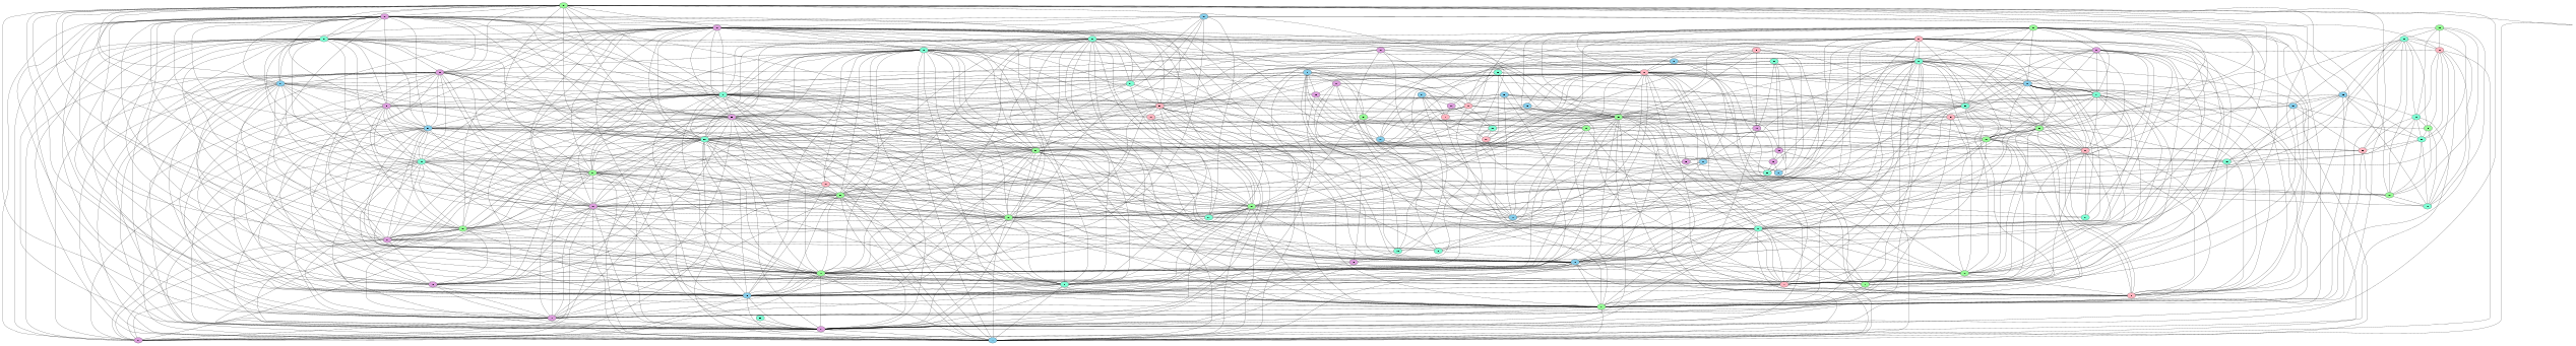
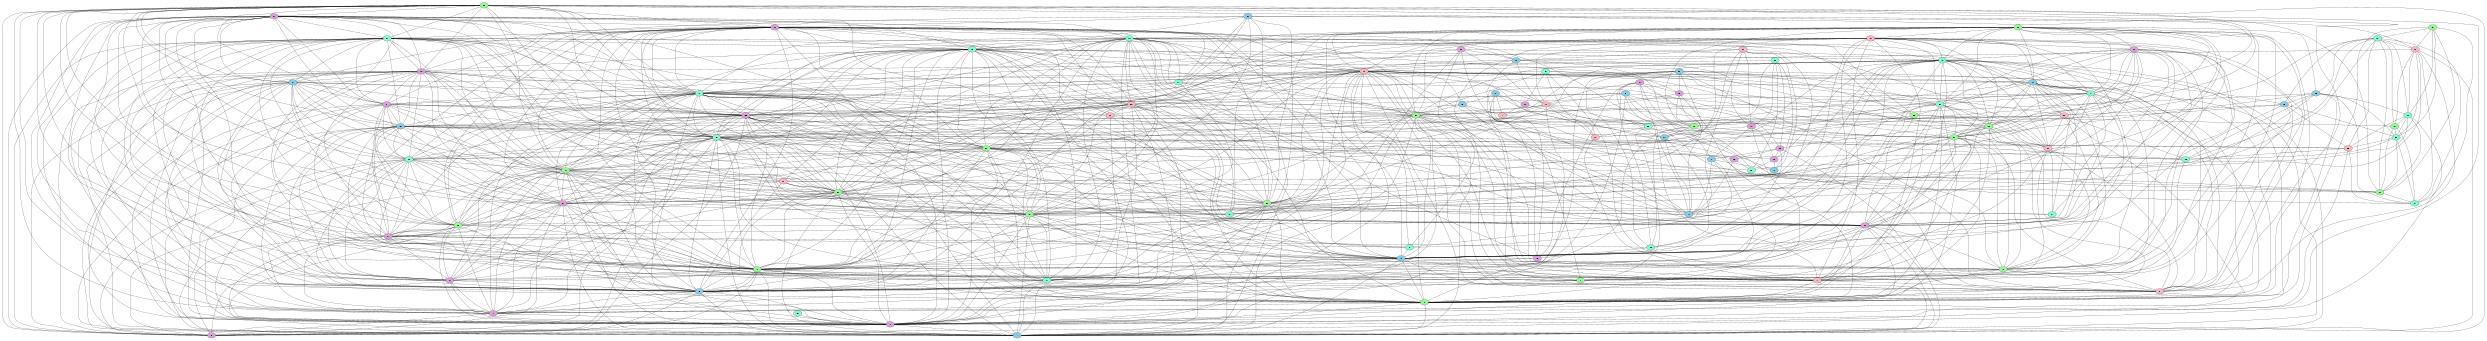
  digraph {
    fontname="Patrick Hand"
    rankdir=BT
    node [fillcolor=aquamarine fontname="Patrick Hand" style=filled]
    edge [arrowhead=both fontname="Patrick Hand"]
    0 [fillcolor=plum]
    2 [fillcolor=plum]
    4 [fillcolor=plum]
    5 [fillcolor=skyblue]
    16 [fillcolor=palegreen]
    21 [fillcolor=plum]
    23 [fillcolor=palegreen]
    36 [fillcolor=plum]
    46 [fillcolor=palegreen]
    49
    52
    54 [fillcolor=skyblue]
    55 [fillcolor=plum]
    63
    66
    71 [fillcolor=skyblue]
    73 [fillcolor=plum]
    86
    96 [fillcolor=plum]
    99 [fillcolor=palegreen]
    7 [fillcolor=palegreen]
    8
    18 [fillcolor=skyblue]
-   24
+   24 [fillcolor=plum]
    32 [fillcolor=palegreen]
    37 [fillcolor=palegreen]
    57 [fillcolor=palegreen]
    58 [fillcolor=lightpink]
    68 [fillcolor=lightpink]
    74
    79
    82
    87 [fillcolor=plum]
    10 [fillcolor=plum]
    15 [fillcolor=plum]
    35 [fillcolor=lightpink]
    50
    51 [fillcolor=palegreen]
    60 [fillcolor=plum]
    70 [fillcolor=plum]
    6 [fillcolor=palegreen]
    56 [fillcolor=lightpink]
    59
    95 [fillcolor=skyblue]
    29 [fillcolor=palegreen]
    11 [fillcolor=lightpink]
    42 [fillcolor=lightpink]
    48 [fillcolor=palegreen]
    67 [fillcolor=plum]
    98 [fillcolor=skyblue]
    84 [fillcolor=lightpink]
    44 [fillcolor=skyblue]
    81
    31
    92 [fillcolor=skyblue]
    64 [fillcolor=lightpink]
    88 [fillcolor=palegreen]
    94 [fillcolor=lightpink]
    61
    85 [fillcolor=skyblue]
    78 [fillcolor=lightpink]
    90 [fillcolor=palegreen]
    89
    83
    93
    62 [fillcolor=skyblue]
    12 [fillcolor=palegreen]
    34 [fillcolor=palegreen]
    9 [fillcolor=lightpink]
    14 [fillcolor=skyblue]
    38 [fillcolor=palegreen]
    47 [fillcolor=lightpink]
    80 [fillcolor=plum]
    19
    27 [fillcolor=lightpink]
    77 [fillcolor=plum]
    53 [fillcolor=palegreen]
    65 [fillcolor=skyblue]
    97 [fillcolor=plum]
    69 [fillcolor=skyblue]
    76 [fillcolor=plum]
    20
    41 [fillcolor=lightpink]
    91 [fillcolor=skyblue]
    75 [fillcolor=skyblue]
    39
    25
    33
    22 [fillcolor=lightpink]
    1 [fillcolor=skyblue]
    26 [fillcolor=skyblue]
    45 [fillcolor=plum]
    72 [fillcolor=plum]
    40 [fillcolor=palegreen]
    3
    13
    28 [fillcolor=palegreen]
    17 [fillcolor=skyblue]
    43 [fillcolor=plum]
    30
    0 -> 2
    0 -> 4
    0 -> 5
    0 -> 16
    0 -> 21
    0 -> 23
    0 -> 36
    0 -> 46
    0 -> 49
    0 -> 52
    0 -> 54
    0 -> 55
    0 -> 63
    0 -> 66
    0 -> 71
    0 -> 73
    0 -> 86
    0 -> 96
    0 -> 99
    2 -> 4
    2 -> 5
    2 -> 16
    2 -> 21
    2 -> 23
    2 -> 36
    2 -> 46
    2 -> 49
    2 -> 54
    2 -> 55
    2 -> 66
    2 -> 71
    2 -> 73
    2 -> 86
    2 -> 96
    2 -> 99
    2 -> 7
    2 -> 8
    2 -> 18
    2 -> 24
    2 -> 32
    2 -> 37
    2 -> 57
    2 -> 58
    2 -> 68
    2 -> 74
    2 -> 79
    2 -> 82
    2 -> 87
    2 -> 10
    2 -> 15
    2 -> 35
    2 -> 50
    2 -> 51
    2 -> 60
    2 -> 70
    4 -> 5
    4 -> 16
    4 -> 21
    4 -> 23
    4 -> 36
    4 -> 46
    4 -> 49
    4 -> 52
    4 -> 55
    4 -> 66
    4 -> 71
    4 -> 73
    4 -> 86
    4 -> 96
    4 -> 99
    4 -> 7
    4 -> 10
    4 -> 60
    4 -> 6
    4 -> 56
    4 -> 59
    4 -> 95
    5 -> 16
    5 -> 21
    5 -> 23
    5 -> 36
    5 -> 46
    5 -> 49
    5 -> 52
    5 -> 54
    5 -> 66
    5 -> 71
    5 -> 73
    5 -> 86
    5 -> 96
    5 -> 99
    5 -> 8
    5 -> 18
    5 -> 32
    5 -> 37
    5 -> 58
    5 -> 68
    5 -> 79
    5 -> 82
    5 -> 87
    5 -> 10
    5 -> 51
    5 -> 60
    5 -> 29
    5 -> 11
    5 -> 42
    5 -> 48
    5 -> 67
    5 -> 98
    16 -> 21
    16 -> 23
    16 -> 36
    16 -> 46
    16 -> 49
    16 -> 52
    16 -> 54
    16 -> 55
    16 -> 71
    16 -> 73
    16 -> 86
    16 -> 96
    16 -> 99
    16 -> 18
    16 -> 32
    16 -> 37
    16 -> 57
    16 -> 58
    16 -> 68
    16 -> 79
    16 -> 82
    16 -> 87
    16 -> 51
    16 -> 60
    16 -> 29
    16 -> 84
    16 -> 44
    16 -> 81
    16 -> 31
    21 -> 23
    21 -> 36
    21 -> 46
    21 -> 49
    21 -> 52
    21 -> 54
    21 -> 55
    21 -> 66
    21 -> 73
    21 -> 86
    21 -> 96
    21 -> 99
    21 -> 60
    21 -> 42
    21 -> 92
    23 -> 36
    23 -> 46
    23 -> 49
    23 -> 52
    23 -> 54
    23 -> 55
    23 -> 66
    23 -> 71
    23 -> 86
    23 -> 96
    23 -> 99
    23 -> 37
    23 -> 74
    23 -> 79
    23 -> 87
    23 -> 51
    23 -> 60
    23 -> 29
    36 -> 46
    36 -> 49
    36 -> 52
    36 -> 54
    36 -> 55
    36 -> 66
    36 -> 71
    36 -> 73
    36 -> 96
    36 -> 99
    36 -> 37
    36 -> 79
    36 -> 87
    36 -> 51
    36 -> 60
    36 -> 56
    36 -> 64
    36 -> 88
    46 -> 49
    46 -> 52
    46 -> 54
    46 -> 55
    46 -> 66
    46 -> 71
    46 -> 73
    46 -> 86
    46 -> 99
    46 -> 58
    46 -> 79
    46 -> 82
    46 -> 87
    46 -> 51
    46 -> 60
    46 -> 94
    49 -> 52
    49 -> 54
    49 -> 55
    49 -> 66
    49 -> 71
    49 -> 73
    49 -> 86
    49 -> 96
    49 -> 87
    49 -> 51
    49 -> 60
    49 -> 84
    49 -> 61
    52 -> 54
    52 -> 55
    52 -> 66
    52 -> 71
    52 -> 73
    52 -> 86
    52 -> 96
    52 -> 99
    52 -> 57
    52 -> 58
    52 -> 68
    52 -> 74
    52 -> 79
    52 -> 82
    52 -> 87
    52 -> 60
    52 -> 70
    52 -> 85
    54 -> 55
    54 -> 66
    54 -> 71
    54 -> 73
    54 -> 86
    54 -> 96
    54 -> 99
    54 -> 57
    54 -> 60
    54 -> 56
    54 -> 84
    55 -> 66
    55 -> 71
    55 -> 73
    55 -> 86
    55 -> 96
    55 -> 99
    55 -> 58
    55 -> 68
    55 -> 79
    55 -> 82
    55 -> 87
    55 -> 60
    55 -> 95
    55 -> 98
    55 -> 61
    63 -> 85
    63 -> 78
    63 -> 90
    63 -> 89
    66 -> 71
    66 -> 73
    66 -> 86
    66 -> 96
    66 -> 99
    66 -> 68
    66 -> 79
    66 -> 82
    66 -> 87
    66 -> 98
    66 -> 81
    66 -> 94
    71 -> 73
    71 -> 86
    71 -> 96
    71 -> 99
    71 -> 92
    71 -> 83
    73 -> 86
    73 -> 96
    73 -> 99
    73 -> 79
    73 -> 87
    73 -> 93
    86 -> 96
    86 -> 99
    86 -> 87
    96 -> 99
    7 -> 16
    7 -> 52
    7 -> 54
    7 -> 66
    7 -> 8
    7 -> 18
    7 -> 24
    7 -> 32
    7 -> 37
    7 -> 58
    7 -> 68
    7 -> 74
    7 -> 79
    7 -> 82
    7 -> 87
    7 -> 51
    7 -> 59
    7 -> 29
    7 -> 11
    7 -> 84
    7 -> 64
    7 -> 88
    7 -> 61
    7 -> 85
    7 -> 90
    7 -> 62
    7 -> 12
    7 -> 34
    7 -> 9
    7 -> 14
    7 -> 38
    8 -> 16
    8 -> 46
    8 -> 49
    8 -> 52
    8 -> 55
    8 -> 66
    8 -> 96
    8 -> 18
    8 -> 24
    8 -> 32
    8 -> 57
    8 -> 68
    8 -> 74
    8 -> 79
    8 -> 82
    8 -> 87
    8 -> 51
    8 -> 29
    8 -> 47
    18 -> 52
    18 -> 55
    18 -> 66
    18 -> 24
    18 -> 32
    18 -> 37
    18 -> 57
    18 -> 58
    18 -> 74
    18 -> 79
    18 -> 82
    18 -> 87
    18 -> 51
    18 -> 59
    18 -> 29
    18 -> 84
    18 -> 88
    18 -> 61
    18 -> 62
    18 -> 34
    18 -> 38
    18 -> 80
    18 -> 19
    24 -> 52
    24 -> 32
    24 -> 57
    24 -> 58
    24 -> 68
    24 -> 79
    24 -> 82
    24 -> 51
    24 -> 59
    24 -> 29
    24 -> 84
    24 -> 88
    24 -> 61
    24 -> 62
    24 -> 34
    24 -> 38
    24 -> 27
    24 -> 77
    24 -> 53
    32 -> 46
    32 -> 52
    32 -> 55
    32 -> 66
    32 -> 96
    32 -> 37
    32 -> 57
    32 -> 58
    32 -> 68
    32 -> 74
    32 -> 79
    32 -> 87
    32 -> 51
    32 -> 81
    32 -> 64
    32 -> 88
    32 -> 38
    32 -> 53
    37 -> 46
    37 -> 49
    37 -> 52
-   37 -> 4
+   37 -> 55
    37 -> 66
    37 -> 73
    37 -> 86
    37 -> 99
    37 -> 57
    37 -> 58
    37 -> 68
    37 -> 79
    37 -> 82
    37 -> 51
    37 -> 60
    37 -> 42
    37 -> 81
    37 -> 92
    37 -> 88
    57 -> 66
    57 -> 58
    57 -> 68
    57 -> 74
    57 -> 79
    57 -> 82
    57 -> 87
    57 -> 59
    57 -> 84
    57 -> 64
    57 -> 88
    57 -> 61
    57 -> 62
    57 -> 65
    58 -> 66
    58 -> 96
    58 -> 68
    58 -> 74
    58 -> 79
    58 -> 82
    58 -> 87
    58 -> 95
    58 -> 97
    68 -> 74
    68 -> 79
    68 -> 82
    68 -> 87
    68 -> 84
    68 -> 88
    68 -> 69
    74 -> 79
    74 -> 82
    74 -> 84
    74 -> 88
    74 -> 77
    79 -> 86
    79 -> 96
    79 -> 82
    79 -> 87
    79 -> 92
    82 -> 96
    82 -> 87
    82 -> 88
    87 -> 96
    87 -> 99
    87 -> 92
    10 -> 16
    10 -> 21
    10 -> 23
    10 -> 36
    10 -> 46
    10 -> 49
    10 -> 52
    10 -> 54
    10 -> 55
    10 -> 66
    10 -> 71
    10 -> 73
    10 -> 86
    10 -> 96
    10 -> 99
    10 -> 37
    10 -> 87
    10 -> 15
    10 -> 47
    15 -> 82
    15 -> 76
    15 -> 20
    15 -> 41
    15 -> 91
    35 -> 52
    35 -> 54
    35 -> 63
    35 -> 89
    35 -> 75
    35 -> 39
    51 -> 52
    51 -> 55
    51 -> 66
    51 -> 73
    51 -> 86
    51 -> 96
    51 -> 99
    51 -> 57
    51 -> 58
    51 -> 68
    51 -> 74
    51 -> 79
    51 -> 82
    51 -> 87
    51 -> 65
    60 -> 66
    60 -> 71
    60 -> 73
    60 -> 86
    60 -> 96
    60 -> 99
    60 -> 87
    60 -> 97
    70 -> 79
    70 -> 98
    70 -> 76
    6 -> 36
    6 -> 54
    6 -> 86
    6 -> 84
    6 -> 83
    6 -> 12
    6 -> 34
    6 -> 27
    6 -> 77
    6 -> 65
    6 -> 75
    6 -> 25
    6 -> 33
    56 -> 86
    56 -> 83
    56 -> 62
    56 -> 77
    56 -> 75
    59 -> 68
    59 -> 74
    59 -> 70
    59 -> 98
    59 -> 84
    59 -> 88
    59 -> 61
    59 -> 62
    59 -> 77
    29 -> 2
    29 -> 36
    29 -> 46
    29 -> 52
    29 -> 55
    29 -> 66
    29 -> 73
    29 -> 86
    29 -> 96
    29 -> 32
    29 -> 37
    29 -> 57
    29 -> 58
    29 -> 68
    29 -> 74
    29 -> 79
    29 -> 82
    29 -> 87
    29 -> 51
    29 -> 42
    29 -> 92
    29 -> 85
    29 -> 89
    11 -> 49
    11 -> 55
    11 -> 73
    11 -> 18
    11 -> 24
    11 -> 57
    11 -> 68
    11 -> 74
    11 -> 51
    11 -> 59
    11 -> 84
    11 -> 88
    11 -> 83
    11 -> 62
    11 -> 12
    11 -> 34
    11 -> 38
    11 -> 27
    11 -> 77
    11 -> 69
    11 -> 76
    11 -> 22
    42 -> 46
    42 -> 71
    42 -> 79
    42 -> 87
    42 -> 81
    42 -> 78
    48 -> 55
    48 -> 70
    48 -> 59
    48 -> 88
    48 -> 76
    48 -> 75
    67 -> 94
    67 -> 93
    67 -> 69
    84 -> 88
    44 -> 66
    44 -> 67
    44 -> 80
    44 -> 69
    81 -> 82
    81 -> 87
    81 -> 84
    81 -> 92
    31 -> 66
    31 -> 32
    31 -> 37
    31 -> 82
    31 -> 87
    31 -> 42
    31 -> 84
    31 -> 92
    31 -> 61
    31 -> 34
    31 -> 97
    64 -> 86
    64 -> 95
    64 -> 84
    64 -> 97
    64 -> 69
    64 -> 76
    61 -> 99
    61 -> 68
    61 -> 74
    61 -> 84
    61 -> 88
    61 -> 62
    61 -> 77
    61 -> 97
    85 -> 88
    85 -> 89
    78 -> 92
    78 -> 90
    78 -> 89
    89 -> 90
    62 -> 68
    62 -> 74
    62 -> 84
    62 -> 88
    62 -> 83
    62 -> 77
    12 -> 18
    12 -> 24
    12 -> 57
    12 -> 68
    12 -> 74
    12 -> 56
    12 -> 59
    12 -> 29
    12 -> 84
    12 -> 88
    12 -> 61
    12 -> 34
    12 -> 38
    12 -> 27
    12 -> 77
    12 -> 33
    34 -> 57
    34 -> 68
    34 -> 74
    34 -> 59
    34 -> 81
    34 -> 64
    34 -> 88
    34 -> 61
    34 -> 85
    34 -> 62
    34 -> 38
    34 -> 77
    9 -> 99
    9 -> 18
    9 -> 24
    9 -> 57
    9 -> 68
    9 -> 74
    9 -> 11
    9 -> 48
    9 -> 98
    9 -> 84
    9 -> 88
    9 -> 61
    9 -> 78
    9 -> 62
    9 -> 12
    9 -> 34
    9 -> 38
    9 -> 27
    9 -> 77
    14 -> 36
    14 -> 86
    14 -> 57
    14 -> 95
    14 -> 44
    14 -> 81
    14 -> 94
    14 -> 34
    14 -> 38
    14 -> 47
    14 -> 97
    14 -> 76
    14 -> 26
    14 -> 45
    38 -> 57
    38 -> 68
    38 -> 74
    38 -> 82
    38 -> 59
    38 -> 84
    38 -> 61
    38 -> 62
    38 -> 77
    47 -> 66
    47 -> 58
    47 -> 79
    47 -> 60
    47 -> 64
    47 -> 69
    80 -> 95
    80 -> 89
    80 -> 93
    19 -> 21
    19 -> 86
    19 -> 68
    19 -> 44
    19 -> 94
    19 -> 47
    19 -> 97
    27 -> 74
    27 -> 56
    27 -> 59
    27 -> 95
    27 -> 84
    27 -> 88
    27 -> 94
    27 -> 61
    27 -> 62
    27 -> 34
    27 -> 38
    27 -> 53
    77 -> 84
    77 -> 88
    53 -> 82
    53 -> 98
    53 -> 77
    65 -> 68
    65 -> 91
    69 -> 82
    69 -> 94
    69 -> 78
    69 -> 97
    76 -> 98
    20 -> 21
    20 -> 59
    20 -> 48
    20 -> 98
    20 -> 76
    20 -> 75
    20 -> 26
    41 -> 98
    41 -> 65
    41 -> 91
    41 -> 72
    75 -> 98
    75 -> 85
    75 -> 89
    39 -> 63
    39 -> 85
    39 -> 78
    39 -> 90
    39 -> 75
    39 -> 40
    25 -> 35
    25 -> 56
    25 -> 95
    25 -> 48
    25 -> 98
    25 -> 85
    25 -> 89
    25 -> 39
    33 -> 56
    33 -> 64
    33 -> 62
    33 -> 76
    33 -> 72
    22 -> 68
    22 -> 67
    22 -> 83
    22 -> 41
    22 -> 33
    1 -> 2
    1 -> 5
    1 -> 16
    1 -> 23
    1 -> 36
    1 -> 46
    1 -> 49
    1 -> 52
    1 -> 55
    1 -> 66
    1 -> 71
    1 -> 73
    1 -> 86
    1 -> 96
    1 -> 99
    1 -> 7
    1 -> 8
    1 -> 18
    1 -> 24
    1 -> 32
    1 -> 37
    1 -> 57
    1 -> 58
    1 -> 68
    1 -> 74
    1 -> 79
    1 -> 82
    1 -> 87
    1 -> 29
    1 -> 78
    1 -> 62
    1 -> 80
    26 -> 60
    26 -> 70
    26 -> 48
    26 -> 98
    26 -> 64
    26 -> 93
    26 -> 91
    45 -> 54
    45 -> 64
    45 -> 80
    45 -> 77
    72 -> 83
    72 -> 91
    40 -> 63
    40 -> 78
    40 -> 89
    40 -> 53
    3 -> 52
    3 -> 32
    3 -> 62
    3 -> 27
    3 -> 77
    13 -> 35
    13 -> 85
    13 -> 78
    13 -> 90
    13 -> 89
    13 -> 65
    13 -> 39
    13 -> 40
    13 -> 28
    28 -> 55
    28 -> 63
    28 -> 51
    28 -> 42
    28 -> 92
    28 -> 90
    28 -> 89
    28 -> 91
    28 -> 39
    28 -> 40
    17 -> 87
    17 -> 44
    17 -> 94
    17 -> 93
    17 -> 43
    43 -> 74
    43 -> 51
    43 -> 67
    43 -> 80
    30 -> 54
    30 -> 63
    30 -> 95
    30 -> 93
    30 -> 45
    30 -> 43
  }
